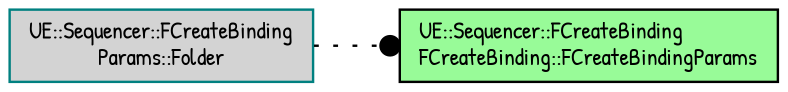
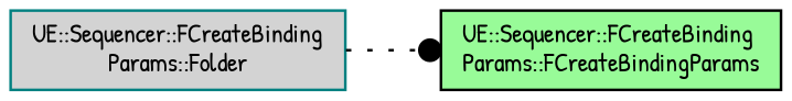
  digraph {
    rankdir=LR
    fontname="Patrick Hand"
    node [fontname="Patrick Hand" fontsize=10 shape=box style=filled]
    n1 [color=teal fillcolor=lightgrey fontcolor=black height=0.2 label="UE::Sequencer::FCreateBinding\lParams::Folder" width=0.4]
-   n2 [color=black fillcolor=palegreen height=0.2 label="UE::Sequencer::FCreateBinding\lFCreateBinding::FCreateBindingParams" width=0.4]
+   n2 [color=black fillcolor=palegreen height=0.2 label="UE::Sequencer::FCreateBinding\lParams::FCreateBindingParams" width=0.4]
    n1 -> n2 [color=black fontname="Patrick Hand" fontsize=10 labelfontname=Helvetica labelfontsize=10 style=dotted arrowhead=dot]
  }
